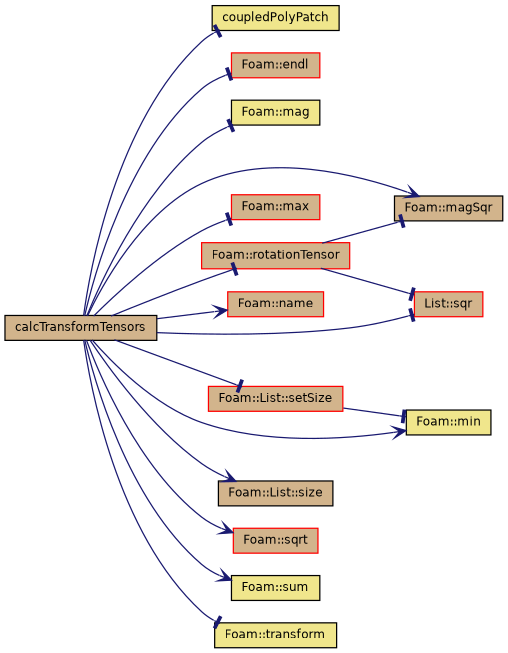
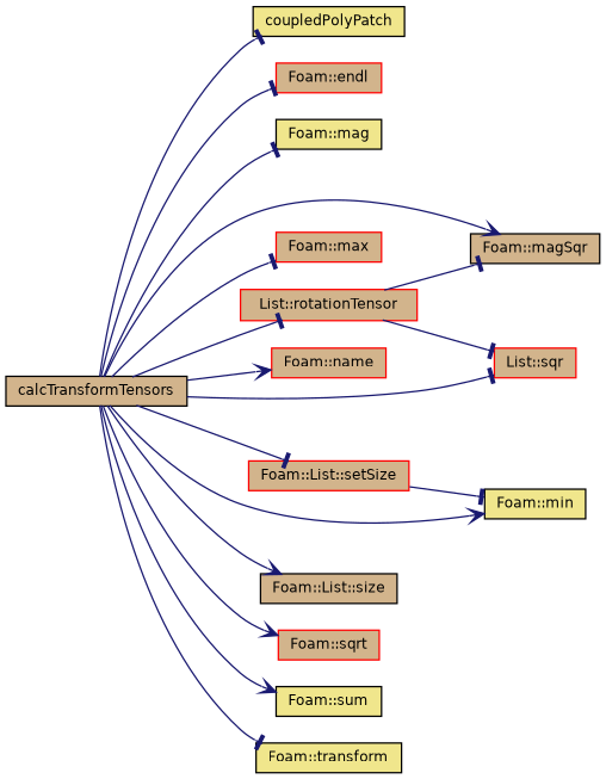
  digraph {
    rankdir=LR
    node [color=black fillcolor=tan fontname=Helvetica fontsize=10 shape=record style=filled]
    edge [arrowhead=tee color=midnightblue fontname=Helvetica fontsize=10 labelfontname=Helvetica labelfontsize=10 style=solid]
    n1 [fontcolor=black height=0.2 label=calcTransformTensors width=0.4]
    n2 [fillcolor=khaki height=0.2 label=coupledPolyPatch width=0.4]
    n3 [color=red height=0.2 label="Foam::endl" width=0.4]
    n4 [fillcolor=khaki height=0.2 label="Foam::mag" width=0.4]
    n5 [height=0.2 label="Foam::magSqr" width=0.4]
    n6 [color=red height=0.2 label="Foam::max" width=0.4]
    n7 [fillcolor=khaki height=0.2 label="Foam::min" width=0.4]
    n8 [color=red height=0.2 label="Foam::name" width=0.4]
-   n9 [color=red height=0.2 label="Foam::rotationTensor" width=0.4]
+   n9 [color=red height=0.2 label="List::rotationTensor" width=0.4]
    n10 [color=red height=0.2 label="List::sqr" width=0.4]
    n11 [color=red height=0.2 label="Foam::List::setSize" width=0.4]
    n12 [height=0.2 label="Foam::List::size" width=0.4]
    n13 [color=red height=0.2 label="Foam::sqrt" width=0.4]
    n14 [fillcolor=khaki height=0.2 label="Foam::sum" width=0.4]
    n15 [fillcolor=khaki height=0.2 label="Foam::transform" width=0.4]
    n1 -> n2
    n1 -> n3
    n1 -> n4
    n1 -> n5 [arrowhead=vee]
    n1 -> n6
    n1 -> n7 [arrowhead=vee]
    n1 -> n8 [arrowhead=vee]
    n1 -> n9
    n1 -> n10
    n1 -> n11
    n1 -> n12 [arrowhead=vee]
    n1 -> n13 [arrowhead=vee]
    n1 -> n14 [arrowhead=vee]
    n1 -> n15
    n9 -> n5
    n9 -> n10
    n11 -> n7
  }
